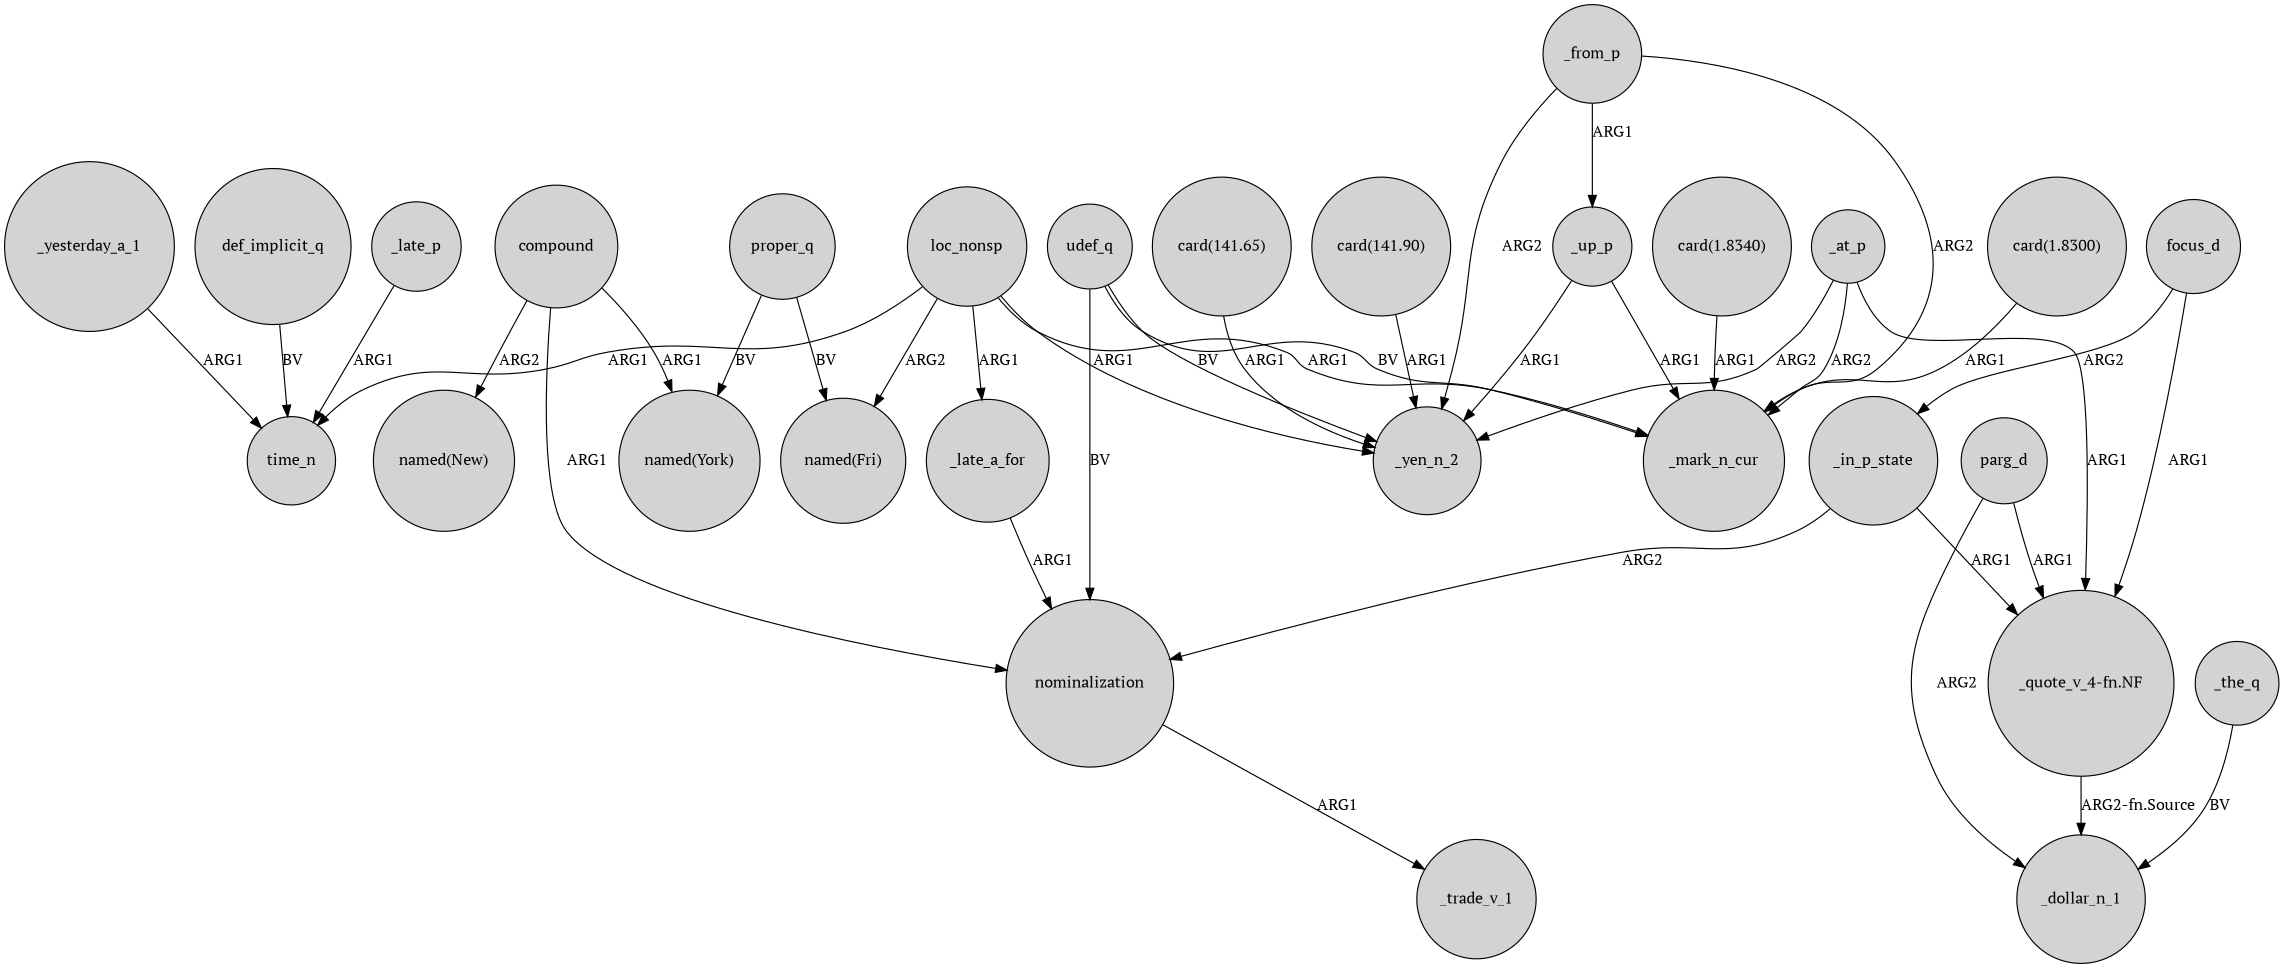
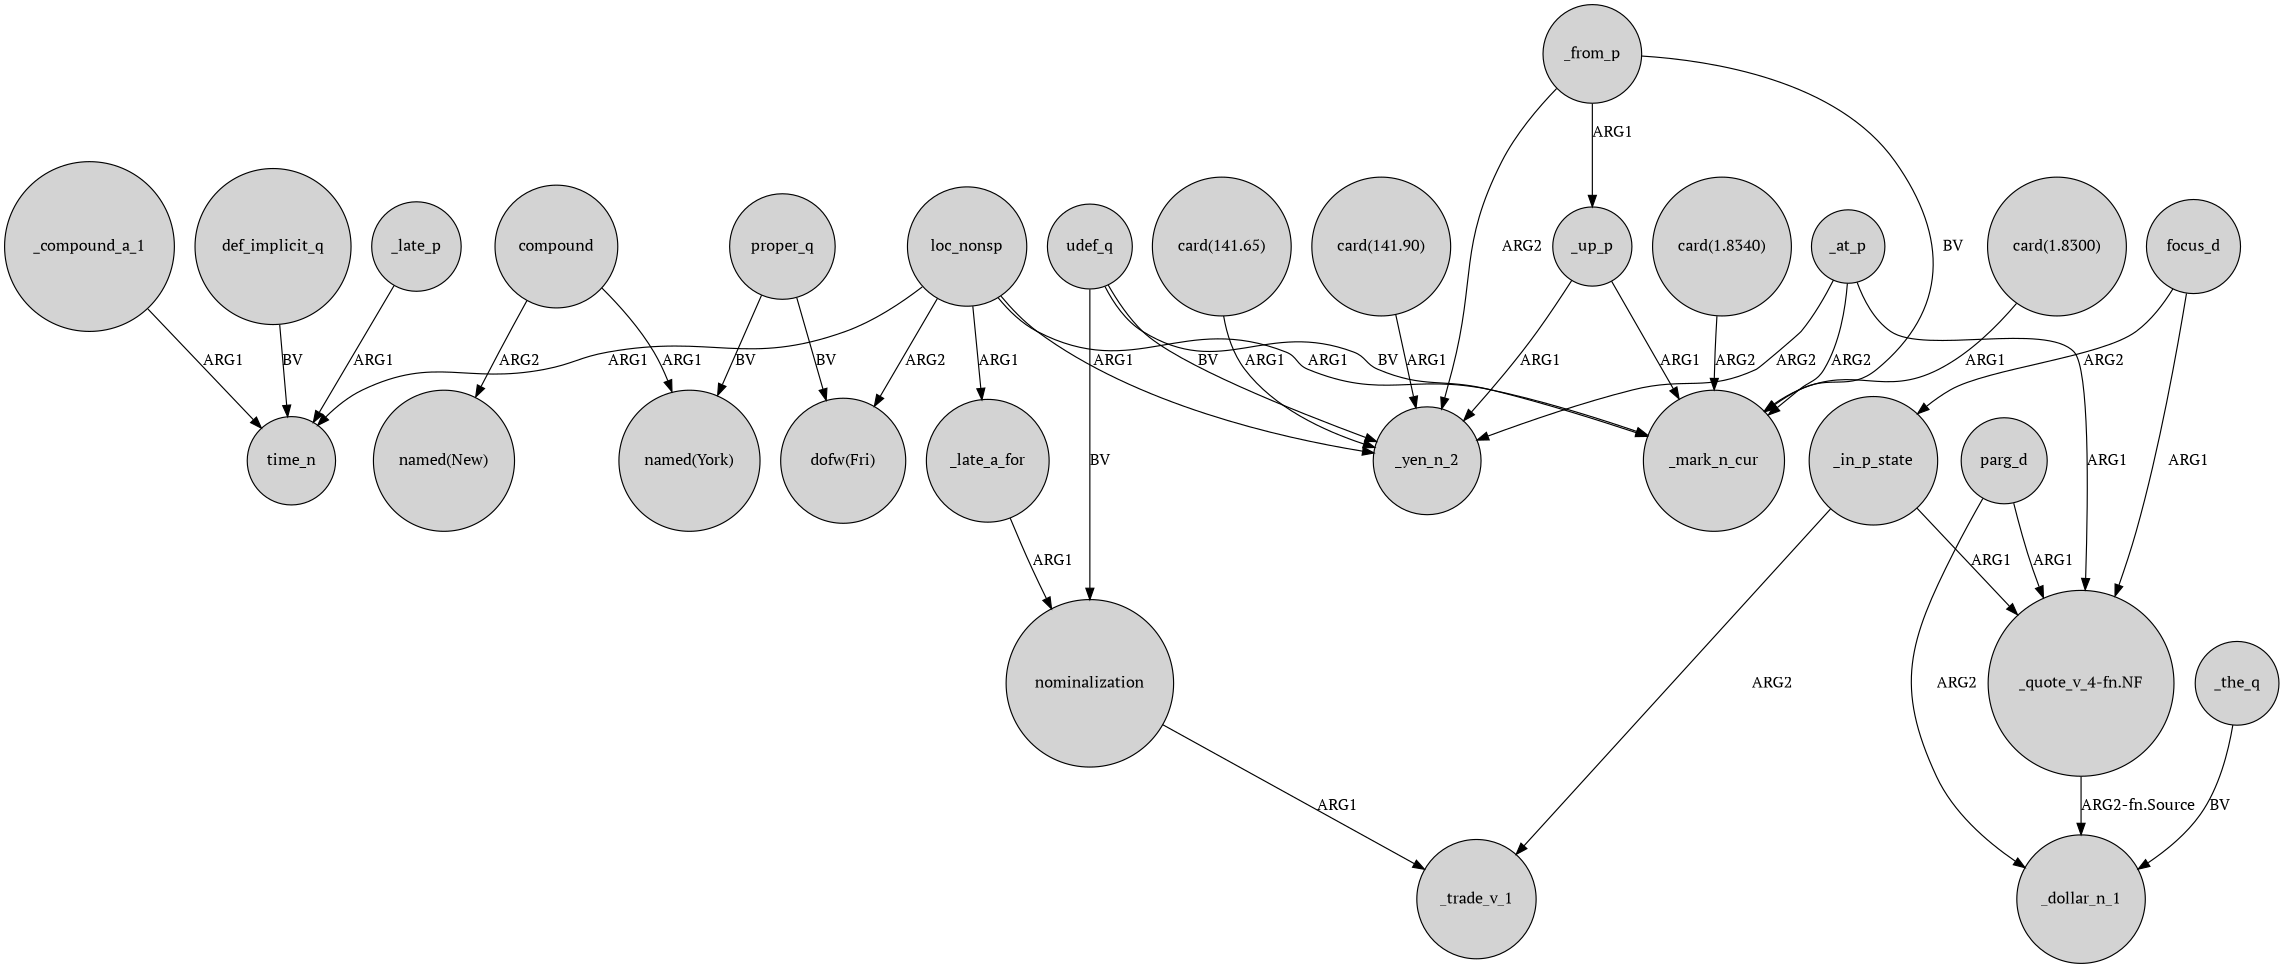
  digraph {
    fontname="PT Serif"
    node [fontname="PT Serif" shape=circle style=filled]
    edge [fontname="PT Serif"]
    _late_p
    time_n
-   _yesterday_a_1
+   _yesterday_a_1 [label=_compound_a_1]
    proper_q
-   "dofw(Fri)" [label="named(Fri)"]
+   "dofw(Fri)"
    "named(York)"
    udef_q
    _yen_n_2
    _mark_n_cur
    nominalization
    _trade_v_1
    compound
    "named(New)"
    "card(141.90)"
    _from_p
    _up_p
    "card(1.8300)"
    n18 [label="_quote_v_4-fn.NF"]
    _dollar_n_1
    focus_d
    _in_p_state
    _the_q
    _at_p
    loc_nonsp
    _late_a_for
    parg_d
    "card(1.8340)"
    "card(141.65)"
    def_implicit_q
    _late_p -> time_n [label=ARG1]
    _yesterday_a_1 -> time_n [label=ARG1]
    proper_q -> "dofw(Fri)" [label=BV]
    proper_q -> "named(York)" [label=BV]
    udef_q -> _yen_n_2 [label=BV]
    udef_q -> _mark_n_cur [label=BV]
    udef_q -> nominalization [label=BV]
    nominalization -> _trade_v_1 [label=ARG1]
    compound -> "named(York)" [label=ARG1]
-   compound -> nominalization [label=ARG1]
    compound -> "named(New)" [label=ARG2]
    "card(141.90)" -> _yen_n_2 [label=ARG1]
    _from_p -> _yen_n_2 [label=ARG2]
-   _from_p -> _mark_n_cur [label=ARG2]
+   _from_p -> _mark_n_cur [label=BV]
    _from_p -> _up_p [label=ARG1]
    _up_p -> _yen_n_2 [label=ARG1]
    _up_p -> _mark_n_cur [label=ARG1]
    "card(1.8300)" -> _mark_n_cur [label=ARG1]
    n18 -> _dollar_n_1 [label="ARG2-fn.Source"]
    focus_d -> n18 [label=ARG1]
    focus_d -> _in_p_state [label=ARG2]
-   _in_p_state -> nominalization [label=ARG2]
+   _in_p_state -> _trade_v_1 [label=ARG2]
    _in_p_state -> n18 [label=ARG1]
    _the_q -> _dollar_n_1 [label=BV]
    _at_p -> _yen_n_2 [label=ARG2]
    _at_p -> _mark_n_cur [label=ARG2]
    _at_p -> n18 [label=ARG1]
    loc_nonsp -> time_n [label=ARG1]
    loc_nonsp -> "dofw(Fri)" [label=ARG2]
    loc_nonsp -> _yen_n_2 [label=ARG1]
    loc_nonsp -> _mark_n_cur [label=ARG1]
    loc_nonsp -> _late_a_for [label=ARG1]
    _late_a_for -> nominalization [label=ARG1]
    parg_d -> n18 [label=ARG1]
    parg_d -> _dollar_n_1 [label=ARG2]
-   "card(1.8340)" -> _mark_n_cur [label=ARG1]
+   "card(1.8340)" -> _mark_n_cur [label=ARG2]
    "card(141.65)" -> _yen_n_2 [label=ARG1]
    def_implicit_q -> time_n [label=BV]
  }
